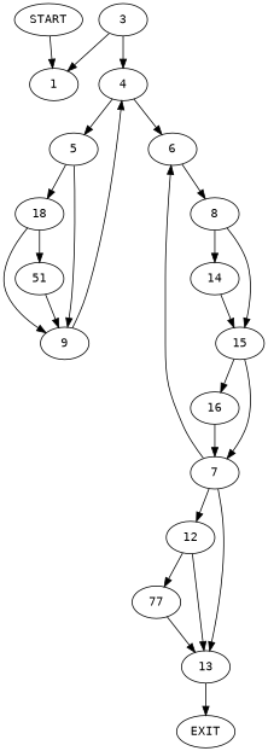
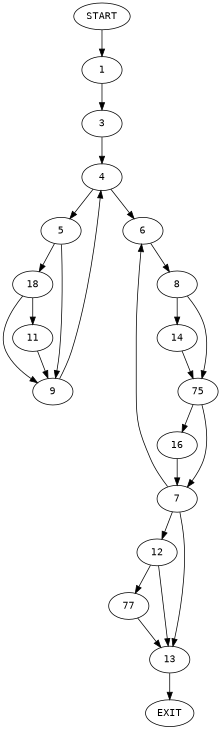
  digraph {
    fontname="DejaVu Sans Mono"
    node [fontname="DejaVu Sans Mono"]
    edge [fontname="DejaVu Sans Mono"]
    n1 [label=START]
    1
    3
    n4 [label=EXIT]
    4
    5
    6
    9
    n9 [label=18]
    8
-   11 [label=51]
+   11
    7
    12
    13
    14
-   15
+   15 [label=75]
    n17 [label=77]
    16
    n1 -> 1
-   3 -> 1
+   1 -> 3
    3 -> 4
    4 -> 5
    4 -> 6
    5 -> 9
    5 -> n9
    6 -> 8
    9 -> 4
    n9 -> 9
    n9 -> 11
    8 -> 14
    8 -> 15
    11 -> 9
    7 -> 6
    7 -> 12
    7 -> 13
    12 -> 13
    12 -> n17
    13 -> n4
    14 -> 15
    15 -> 7
    15 -> 16
    n17 -> 13
    16 -> 7
  }
